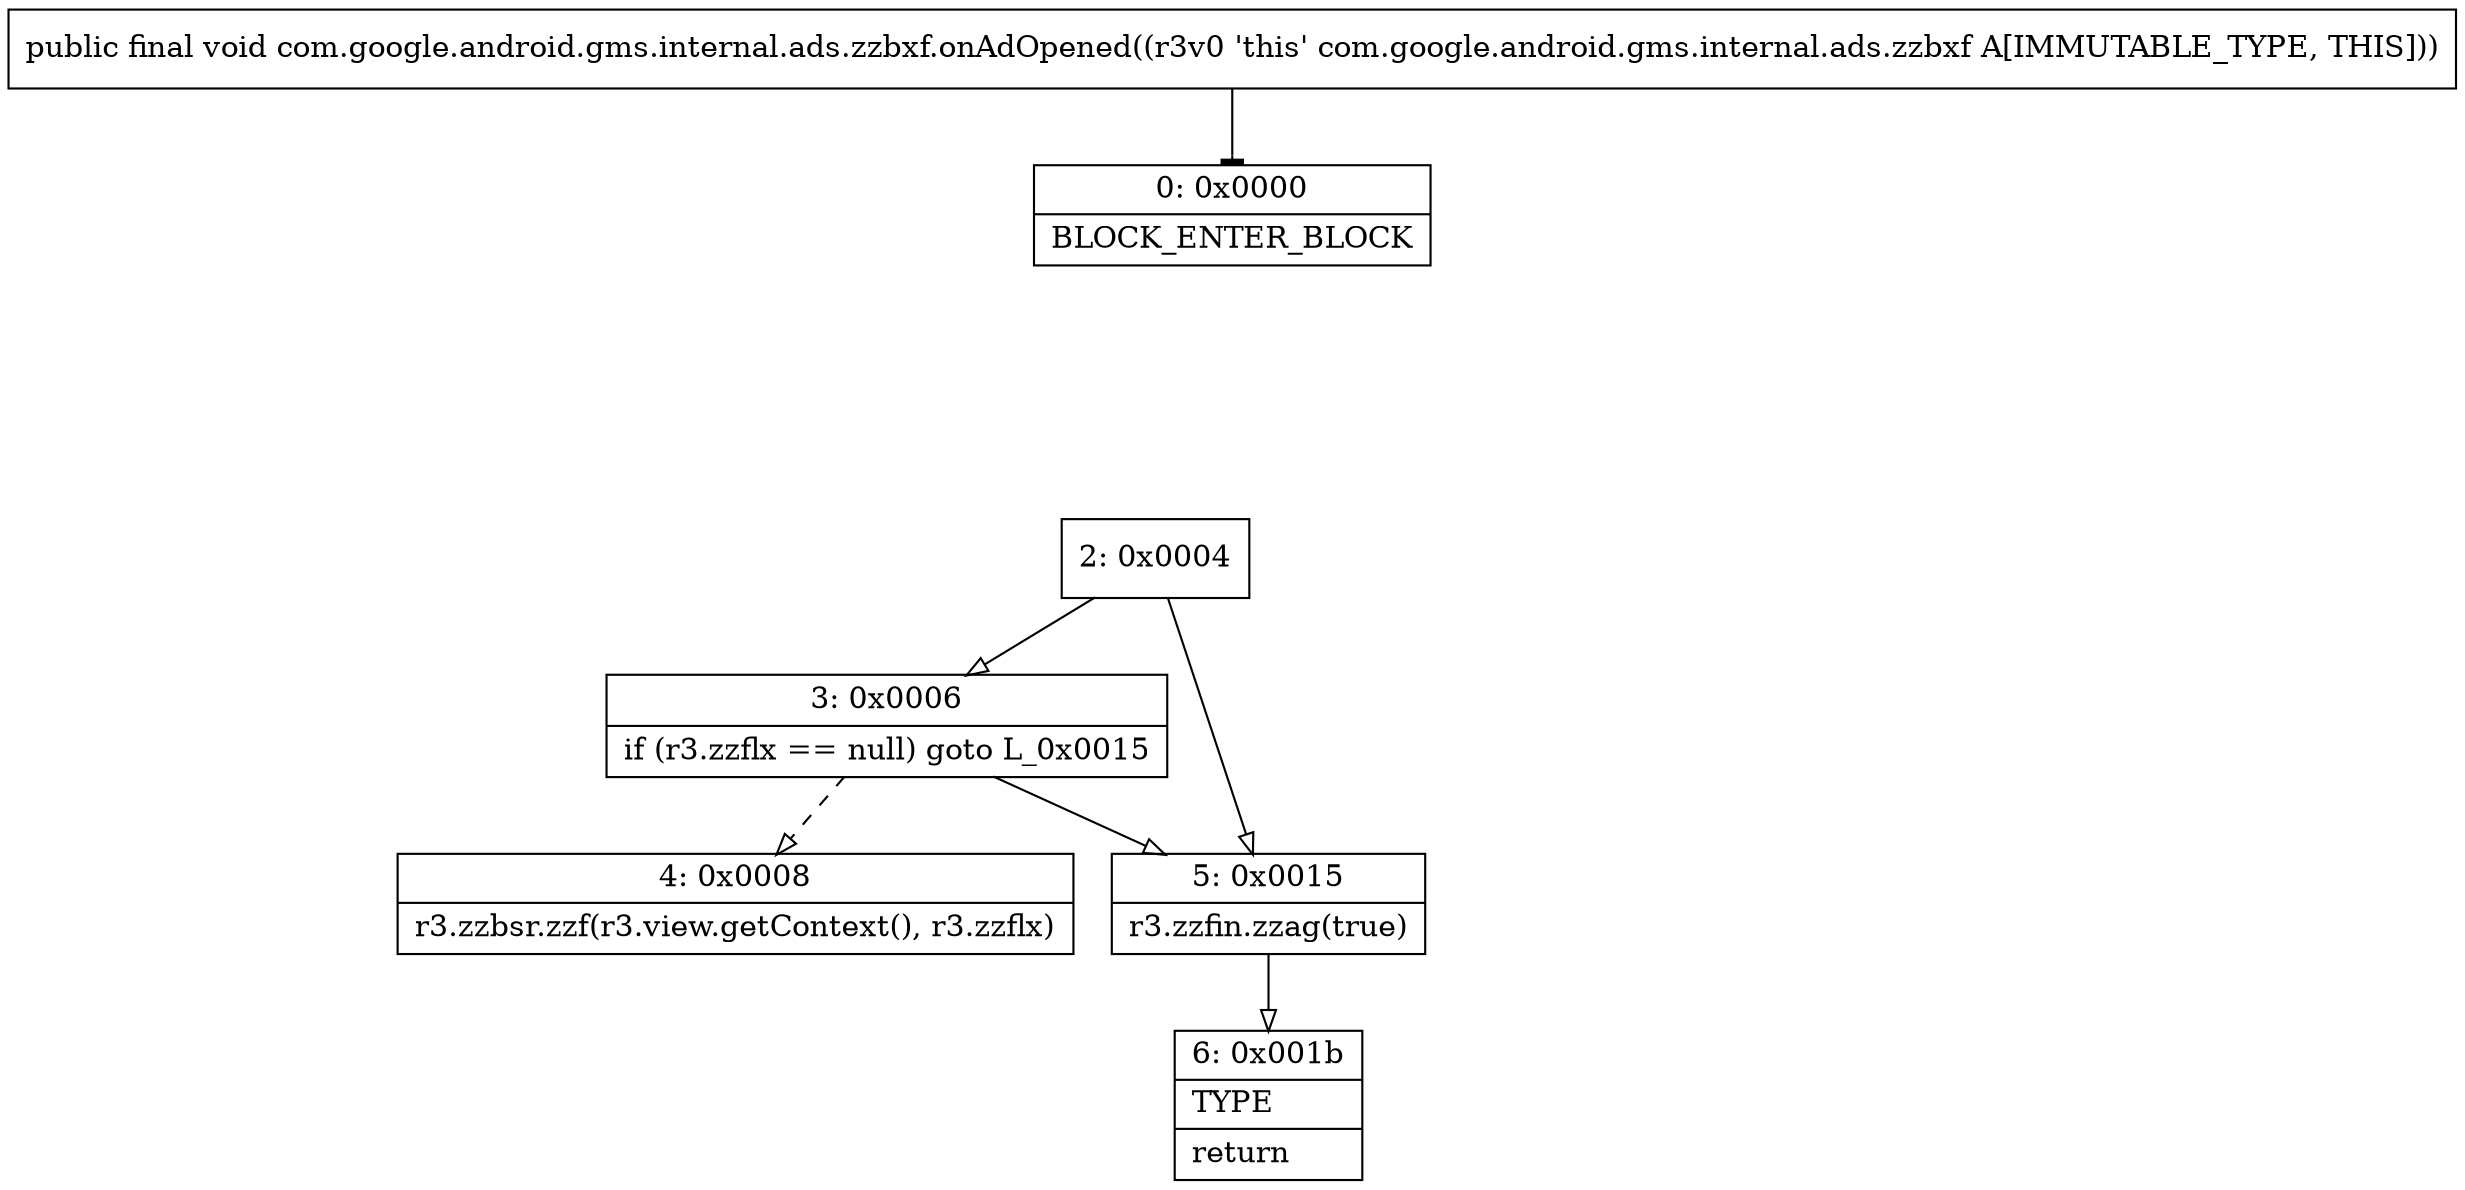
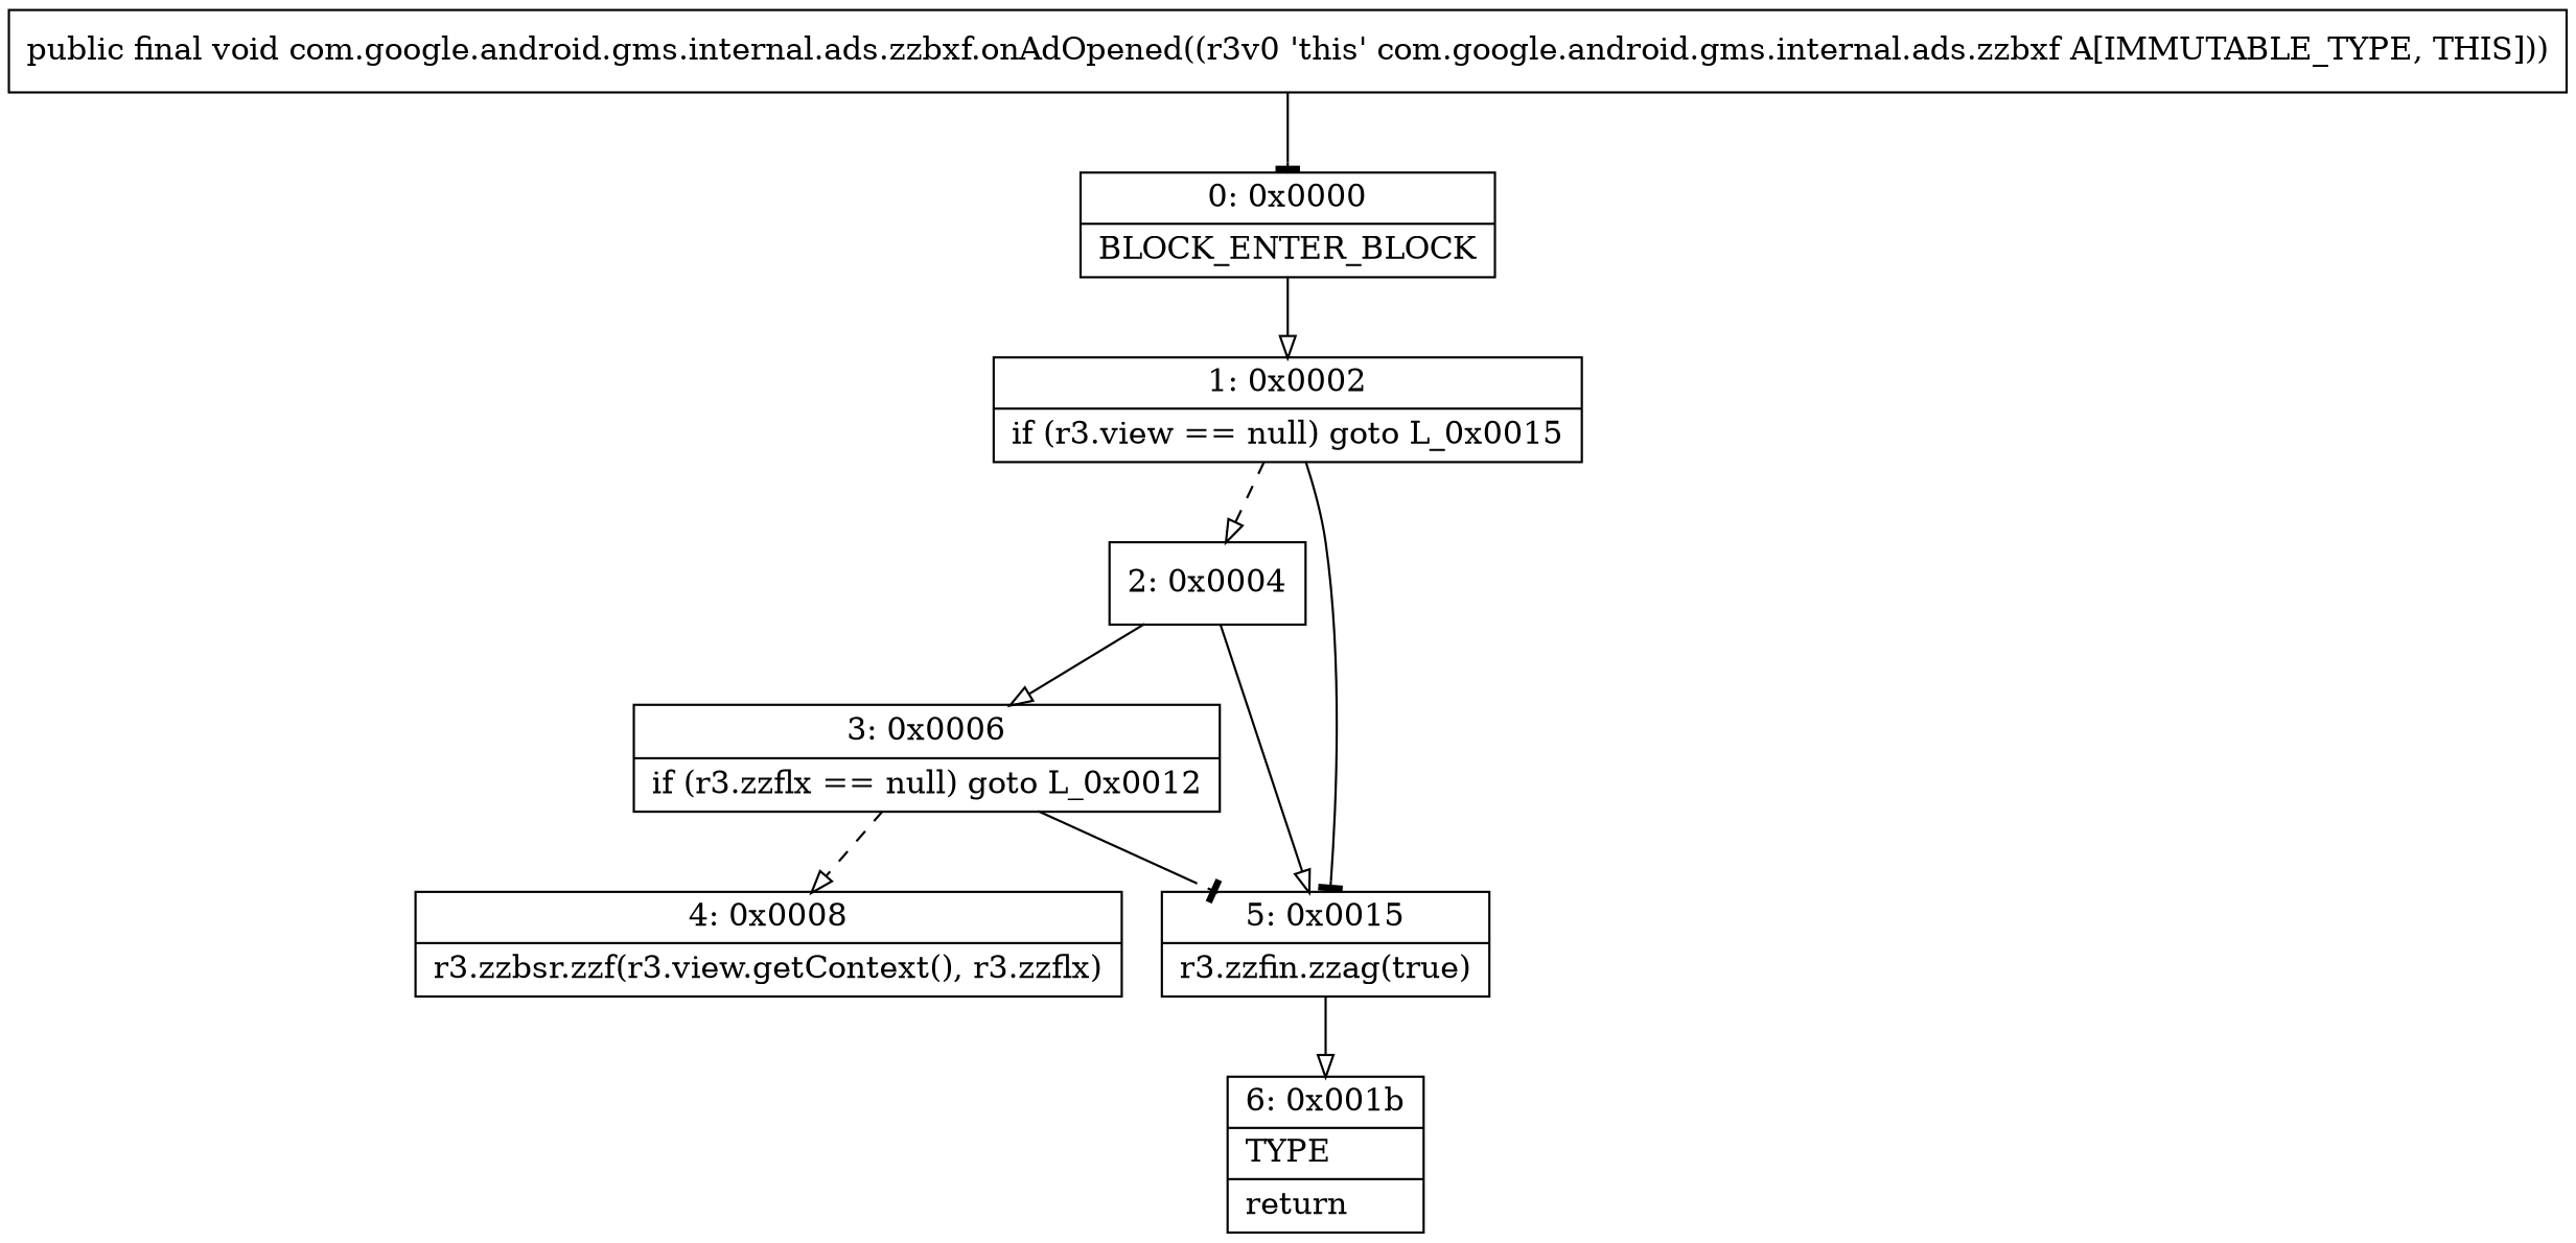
  digraph {
    node [shape=record]
    edge [arrowhead=onormal]
    n1 [label="{0\:\ 0x0000|BLOCK_ENTER_BLOCK\l}"]
+   n2 [label="{1\:\ 0x0002|if (r3.view == null) goto L_0x0015\l}"]
    n3 [label="{2\:\ 0x0004}"]
    n4 [label="{5\:\ 0x0015|r3.zzfin.zzag(true)\l}"]
-   n5 [label="{3\:\ 0x0006|if (r3.zzflx == null) goto L_0x0015\l}"]
+   n5 [label="{3\:\ 0x0006|if (r3.zzflx == null) goto L_0x0012\l}"]
    n6 [label="{6\:\ 0x001b|TYPE\l|return\l}"]
    n7 [label="{4\:\ 0x0008|r3.zzbsr.zzf(r3.view.getContext(), r3.zzflx)\l}"]
    n8 [label="{public final void com.google.android.gms.internal.ads.zzbxf.onAdOpened((r3v0 'this' com.google.android.gms.internal.ads.zzbxf A[IMMUTABLE_TYPE, THIS])) }"]
+   n1 -> n2
+   n2 -> n3 [style=dashed]
+   n2 -> n4 [arrowhead=tee]
    n3 -> n4
    n3 -> n5
    n4 -> n6
-   n5 -> n4
+   n5 -> n4 [arrowhead=tee]
    n5 -> n7 [style=dashed]
    n8 -> n1 [arrowhead=tee]
  }
